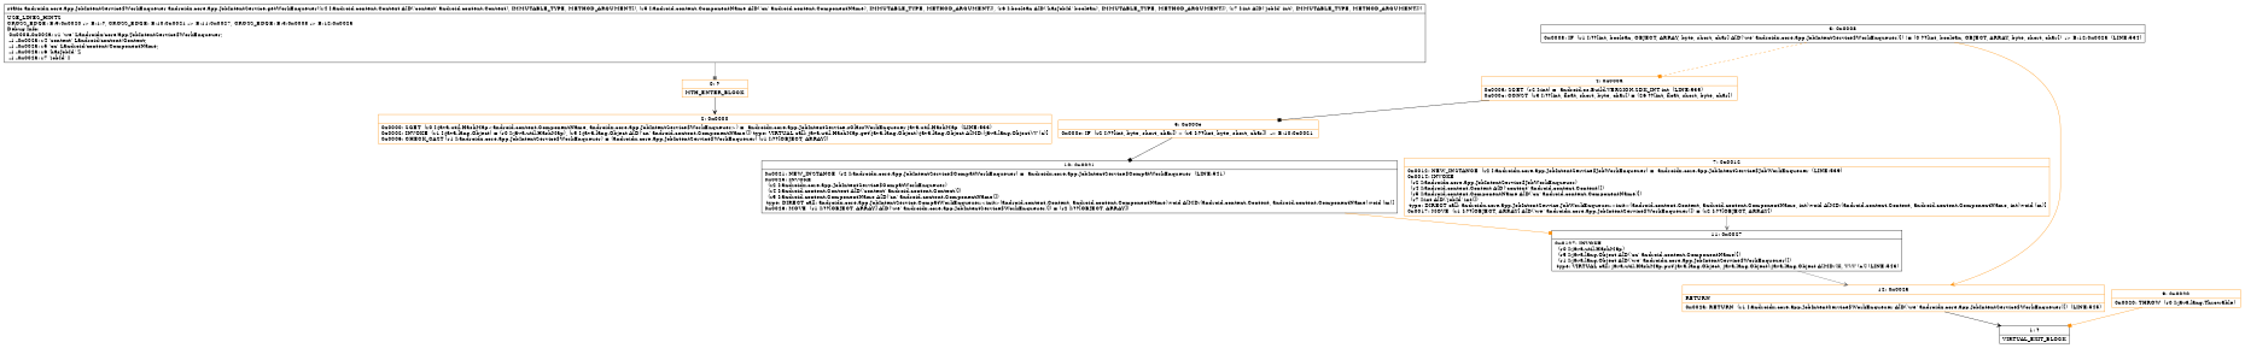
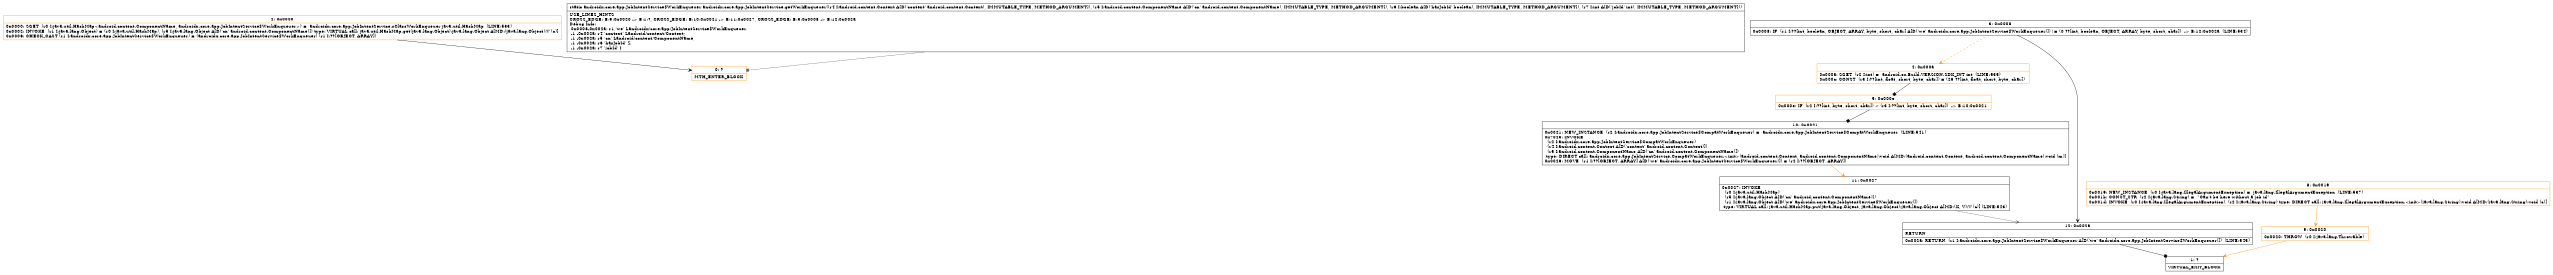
  digraph {
    node [color=darkorange shape=record]
    edge [arrowhead=vee color=black]
    n1 [label="{0\:\ ?|MTH_ENTER_BLOCK\l}"]
    n2 [label="{2\:\ 0x0000|0x0000: SGET  (r0 I:java.util.HashMap\<android.content.ComponentName, androidx.core.app.JobIntentService$WorkEnqueuer\>) =  androidx.core.app.JobIntentService.sClassWorkEnqueuer java.util.HashMap  (LINE:533)\l0x0002: INVOKE  (r1 I:java.lang.Object) = (r0 I:java.util.HashMap), (r5 I:java.lang.Object A[D('cn' android.content.ComponentName)]) type: VIRTUAL call: java.util.HashMap.get(java.lang.Object):java.lang.Object A[MD:(java.lang.Object):V (c)]\l0x0006: CHECK_CAST (r1 I:androidx.core.app.JobIntentService$WorkEnqueuer) = (androidx.core.app.JobIntentService$WorkEnqueuer) (r1 I:??[OBJECT, ARRAY]) \l}"]
    n3 [color=black label="{3\:\ 0x0008|0x0008: IF  (r1 I:??[int, boolean, OBJECT, ARRAY, byte, short, char] A[D('we' androidx.core.app.JobIntentService$WorkEnqueuer)]) != (0 ??[int, boolean, OBJECT, ARRAY, byte, short, char])  \-\> B:12:0x002a  (LINE:534)\l}"]
    n4 [label="{4\:\ 0x000a|0x000a: SGET  (r2 I:int) =  android.os.Build.VERSION.SDK_INT int  (LINE:535)\l0x000c: CONST  (r3 I:??[int, float, short, byte, char]) = (26 ??[int, float, short, byte, char]) \l}"]
-   n5 [label="{12\:\ 0x002a|RETURN\l|0x002a: RETURN  (r1 I:androidx.core.app.JobIntentService$WorkEnqueuer A[D('we' androidx.core.app.JobIntentService$WorkEnqueuer)])  (LINE:545)\l}"]
+   n5 [color=black label="{12\:\ 0x002a|RETURN\l|0x002a: RETURN  (r1 I:androidx.core.app.JobIntentService$WorkEnqueuer A[D('we' androidx.core.app.JobIntentService$WorkEnqueuer)])  (LINE:545)\l}"]
    n6 [label="{5\:\ 0x000e|0x000e: IF  (r2 I:??[int, byte, short, char]) \< (r3 I:??[int, byte, short, char])  \-\> B:10:0x0021 \l}"]
    n7 [color=black label="{1\:\ ?|VIRTUAL_EXIT_BLOCK\l}"]
-   n8 [color=black label="{10\:\ 0x0021|0x0021: NEW_INSTANCE  (r2 I:androidx.core.app.JobIntentService$CompatWorkEnqueuer) =  androidx.core.app.JobIntentService$CompatWorkEnqueuer  (LINE:541)\l0x0023: INVOKE  \l  (r2 I:androidx.core.app.JobIntentService$CompatWorkEnqueuer)\l  (r4 I:android.content.Context A[D('context' android.content.Context)])\l  (r5 I:android.content.ComponentName A[D('cn' android.content.ComponentName)])\l type: DIRECT call: androidx.core.app.JobIntentService.CompatWorkEnqueuer.\<init\>(android.content.Context, android.content.ComponentName):void A[MD:(android.content.Context, android.content.ComponentName):void (m)]\l0x0026: MOVE  (r1 I:??[OBJECT, ARRAY] A[D('we' androidx.core.app.JobIntentService$WorkEnqueuer)]) = (r2 I:??[OBJECT, ARRAY]) \l}"]
-   n9 [color=black label="{11\:\ 0x0027|0x0127: INVOKE  \l  (r0 I:java.util.HashMap)\l  (r5 I:java.lang.Object A[D('cn' android.content.ComponentName)])\l  (r1 I:java.lang.Object A[D('we' androidx.core.app.JobIntentService$WorkEnqueuer)])\l type: VIRTUAL call: java.util.HashMap.put(java.lang.Object, java.lang.Object):java.lang.Object A[MD:(K, V):V (c)] (LINE:543)\l}"]
-   n10 [label="{7\:\ 0x0012|0x0012: NEW_INSTANCE  (r2 I:androidx.core.app.JobIntentService$JobWorkEnqueuer) =  androidx.core.app.JobIntentService$JobWorkEnqueuer  (LINE:539)\l0x0014: INVOKE  \l  (r2 I:androidx.core.app.JobIntentService$JobWorkEnqueuer)\l  (r4 I:android.content.Context A[D('context' android.content.Context)])\l  (r5 I:android.content.ComponentName A[D('cn' android.content.ComponentName)])\l  (r7 I:int A[D('jobId' int)])\l type: DIRECT call: androidx.core.app.JobIntentService.JobWorkEnqueuer.\<init\>(android.content.Context, android.content.ComponentName, int):void A[MD:(android.content.Context, android.content.ComponentName, int):void (m)]\l0x0017: MOVE  (r1 I:??[OBJECT, ARRAY] A[D('we' androidx.core.app.JobIntentService$WorkEnqueuer)]) = (r2 I:??[OBJECT, ARRAY]) \l}"]
+   n8 [color=black label="{10\:\ 0x0021|0x0021: NEW_INSTANCE  (r2 I:androidx.core.app.JobIntentService$CompatWorkEnqueuer) =  androidx.core.app.JobIntentService$CompatWorkEnqueuer  (LINE:541)\l0x7023: INVOKE  \l  (r2 I:androidx.core.app.JobIntentService$CompatWorkEnqueuer)\l  (r4 I:android.content.Context A[D('context' android.content.Context)])\l  (r5 I:android.content.ComponentName A[D('cn' android.content.ComponentName)])\l type: DIRECT call: androidx.core.app.JobIntentService.CompatWorkEnqueuer.\<init\>(android.content.Context, android.content.ComponentName):void A[MD:(android.content.Context, android.content.ComponentName):void (m)]\l0x0026: MOVE  (r1 I:??[OBJECT, ARRAY] A[D('we' androidx.core.app.JobIntentService$WorkEnqueuer)]) = (r2 I:??[OBJECT, ARRAY]) \l}"]
+   n9 [color=black label="{11\:\ 0x0027|0x0027: INVOKE  \l  (r0 I:java.util.HashMap)\l  (r5 I:java.lang.Object A[D('cn' android.content.ComponentName)])\l  (r1 I:java.lang.Object A[D('we' androidx.core.app.JobIntentService$WorkEnqueuer)])\l type: VIRTUAL call: java.util.HashMap.put(java.lang.Object, java.lang.Object):java.lang.Object A[MD:(K, V):V (c)] (LINE:543)\l}"]
+   n11 [label="{8\:\ 0x0019|0x0019: NEW_INSTANCE  (r0 I:java.lang.IllegalArgumentException) =  java.lang.IllegalArgumentException  (LINE:537)\l0x001b: CONST_STR  (r2 I:java.lang.String) =  \"Can't be here without a job id\" \l0x001d: INVOKE  (r0 I:java.lang.IllegalArgumentException), (r2 I:java.lang.String) type: DIRECT call: java.lang.IllegalArgumentException.\<init\>(java.lang.String):void A[MD:(java.lang.String):void (c)]\l}"]
    n12 [label="{9\:\ 0x0020|0x0020: THROW  (r0 I:java.lang.Throwable) \l}"]
    n13 [color=black label="{static androidx.core.app.JobIntentService$WorkEnqueuer androidx.core.app.JobIntentService.getWorkEnqueuer((r4 I:android.content.Context A[D('context' android.content.Context), IMMUTABLE_TYPE, METHOD_ARGUMENT]), (r5 I:android.content.ComponentName A[D('cn' android.content.ComponentName), IMMUTABLE_TYPE, METHOD_ARGUMENT]), (r6 I:boolean A[D('hasJobId' boolean), IMMUTABLE_TYPE, METHOD_ARGUMENT]), (r7 I:int A[D('jobId' int), IMMUTABLE_TYPE, METHOD_ARGUMENT]))  | USE_LINES_HINTS\lCROSS_EDGE: B:9:0x0020 \-\> B:1:?, CROSS_EDGE: B:10:0x0021 \-\> B:11:0x0027, CROSS_EDGE: B:3:0x0008 \-\> B:12:0x002a\lDebug Info:\l  0x0008\-0x002a: r1 'we' Landroidx\/core\/app\/JobIntentService$WorkEnqueuer;\l  \-1 \-0x002a: r4 'context' Landroid\/content\/Context;\l  \-1 \-0x002a: r5 'cn' Landroid\/content\/ComponentName;\l  \-1 \-0x002a: r6 'hasJobId' Z\l  \-1 \-0x002a: r7 'jobId' I\l}"]
-   n1 -> n2
-   n3 -> n4 [arrowhead=box color=darkorange style=dashed]
-   n3 -> n5 [color=darkorange]
+   n2 -> n1
+   n3 -> n4 [color=darkorange style=dashed]
+   n3 -> n5
    n4 -> n6 [arrowhead=box]
-   n5 -> n7
+   n5 -> n7 [arrowhead=box]
    n6 -> n8 [arrowhead=box]
-   n8 -> n9 [arrowhead=box color=darkorange]
+   n8 -> n9 [color=darkorange]
    n9 -> n5 [color=gray40]
-   n10 -> n9 [color=gray40]
-   n12 -> n7 [arrowhead=box color=darkorange]
+   n11 -> n12 [color=darkorange]
+   n12 -> n7 [color=darkorange]
    n13 -> n1 [arrowhead=box color=gray40]
  }
